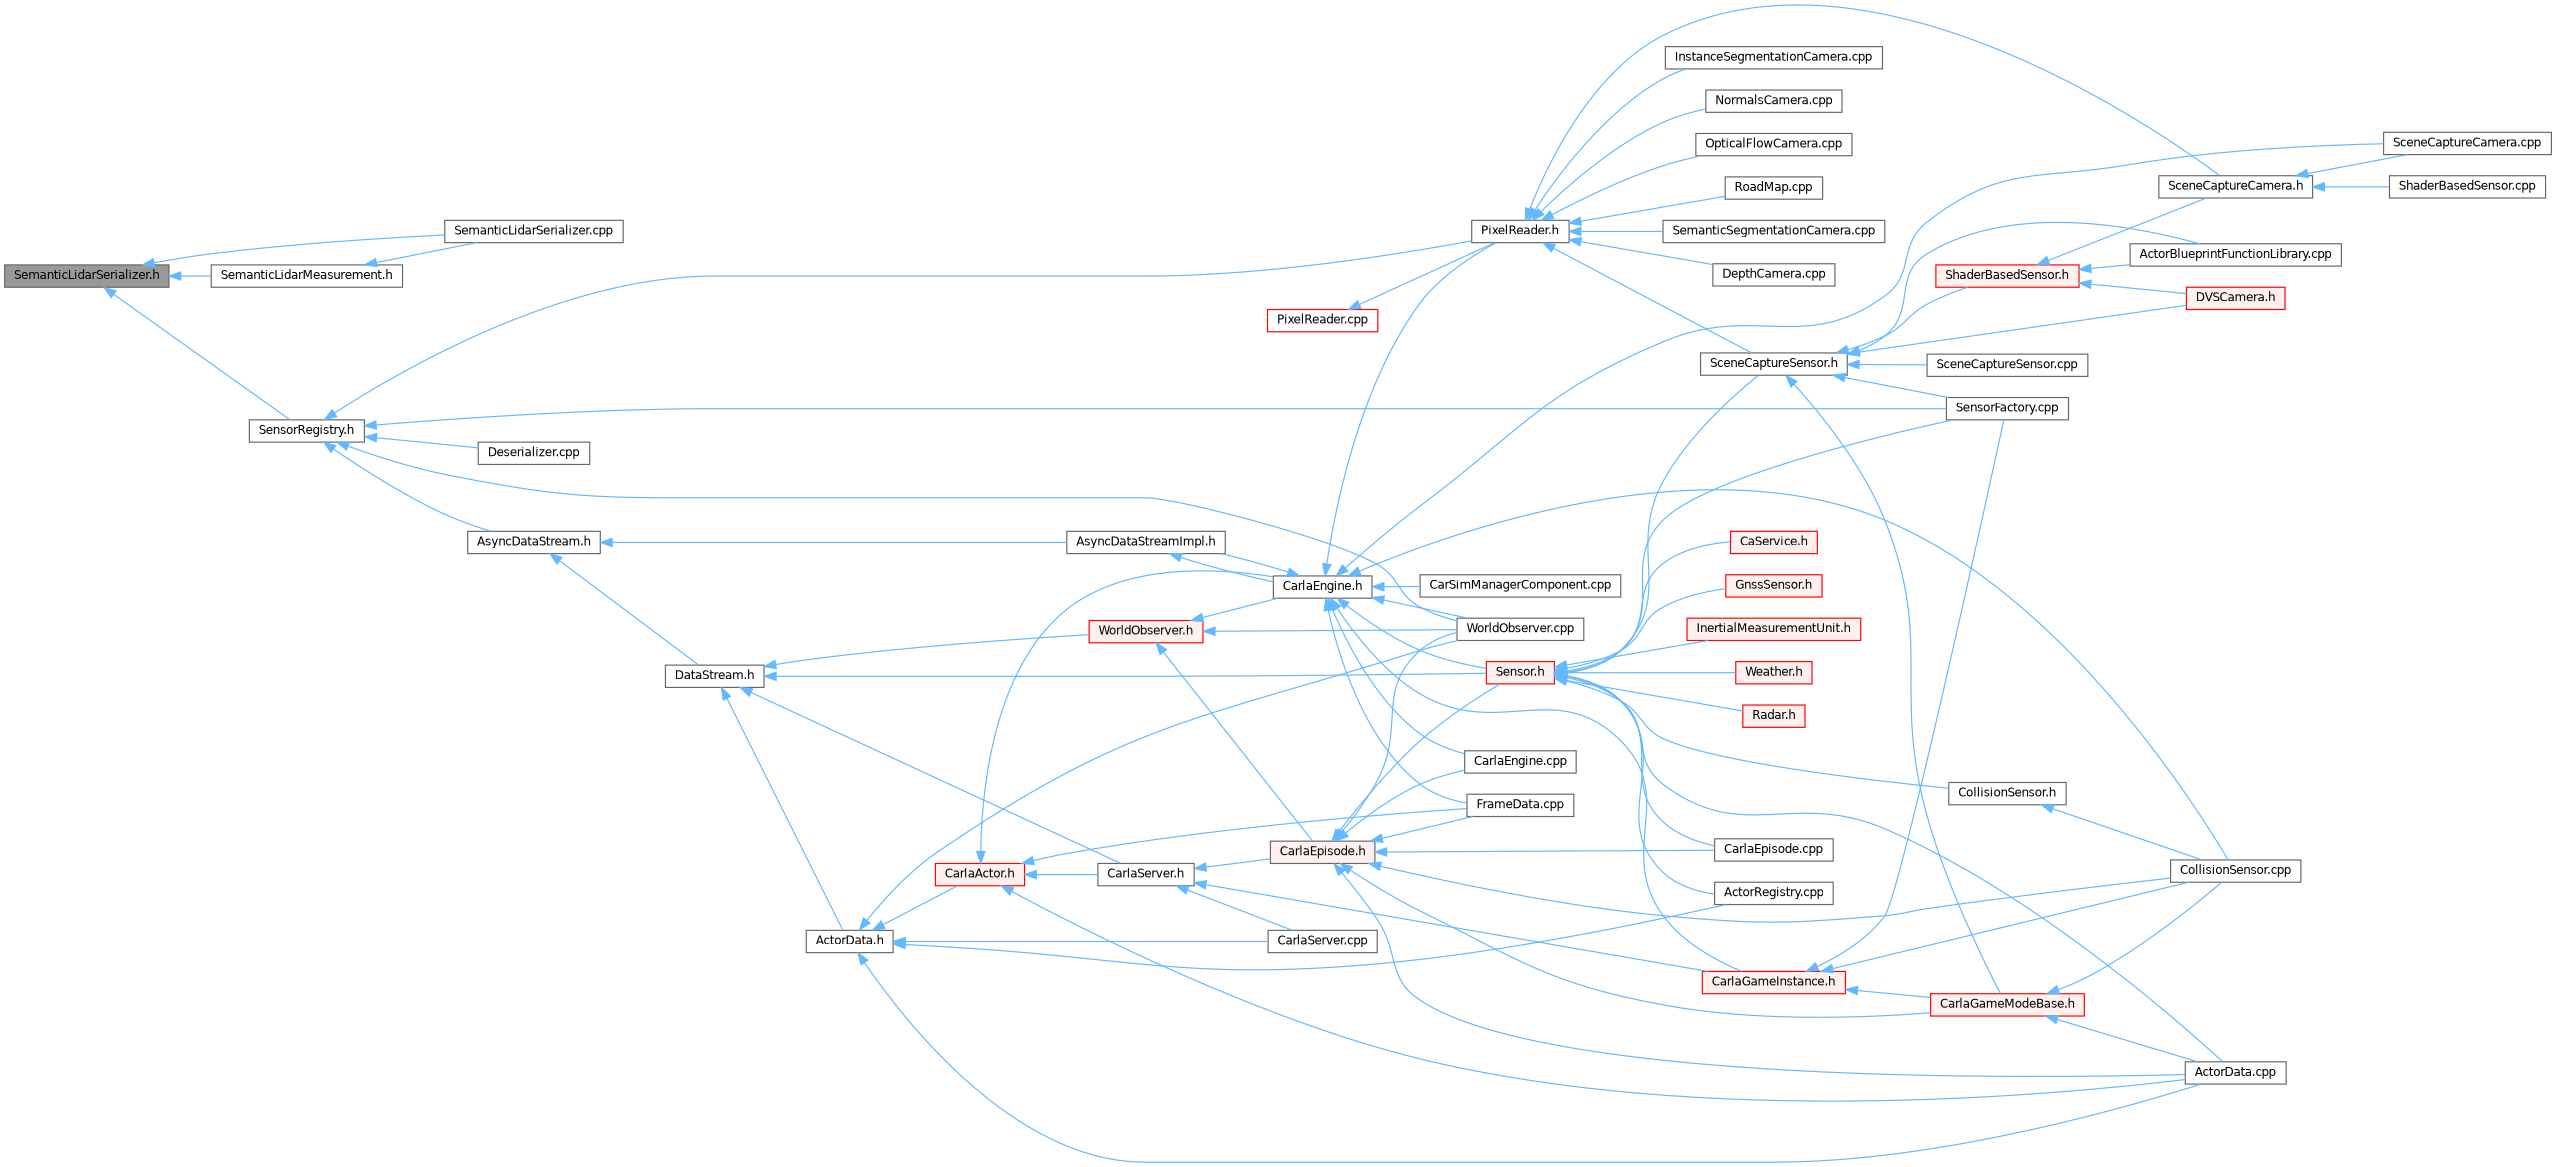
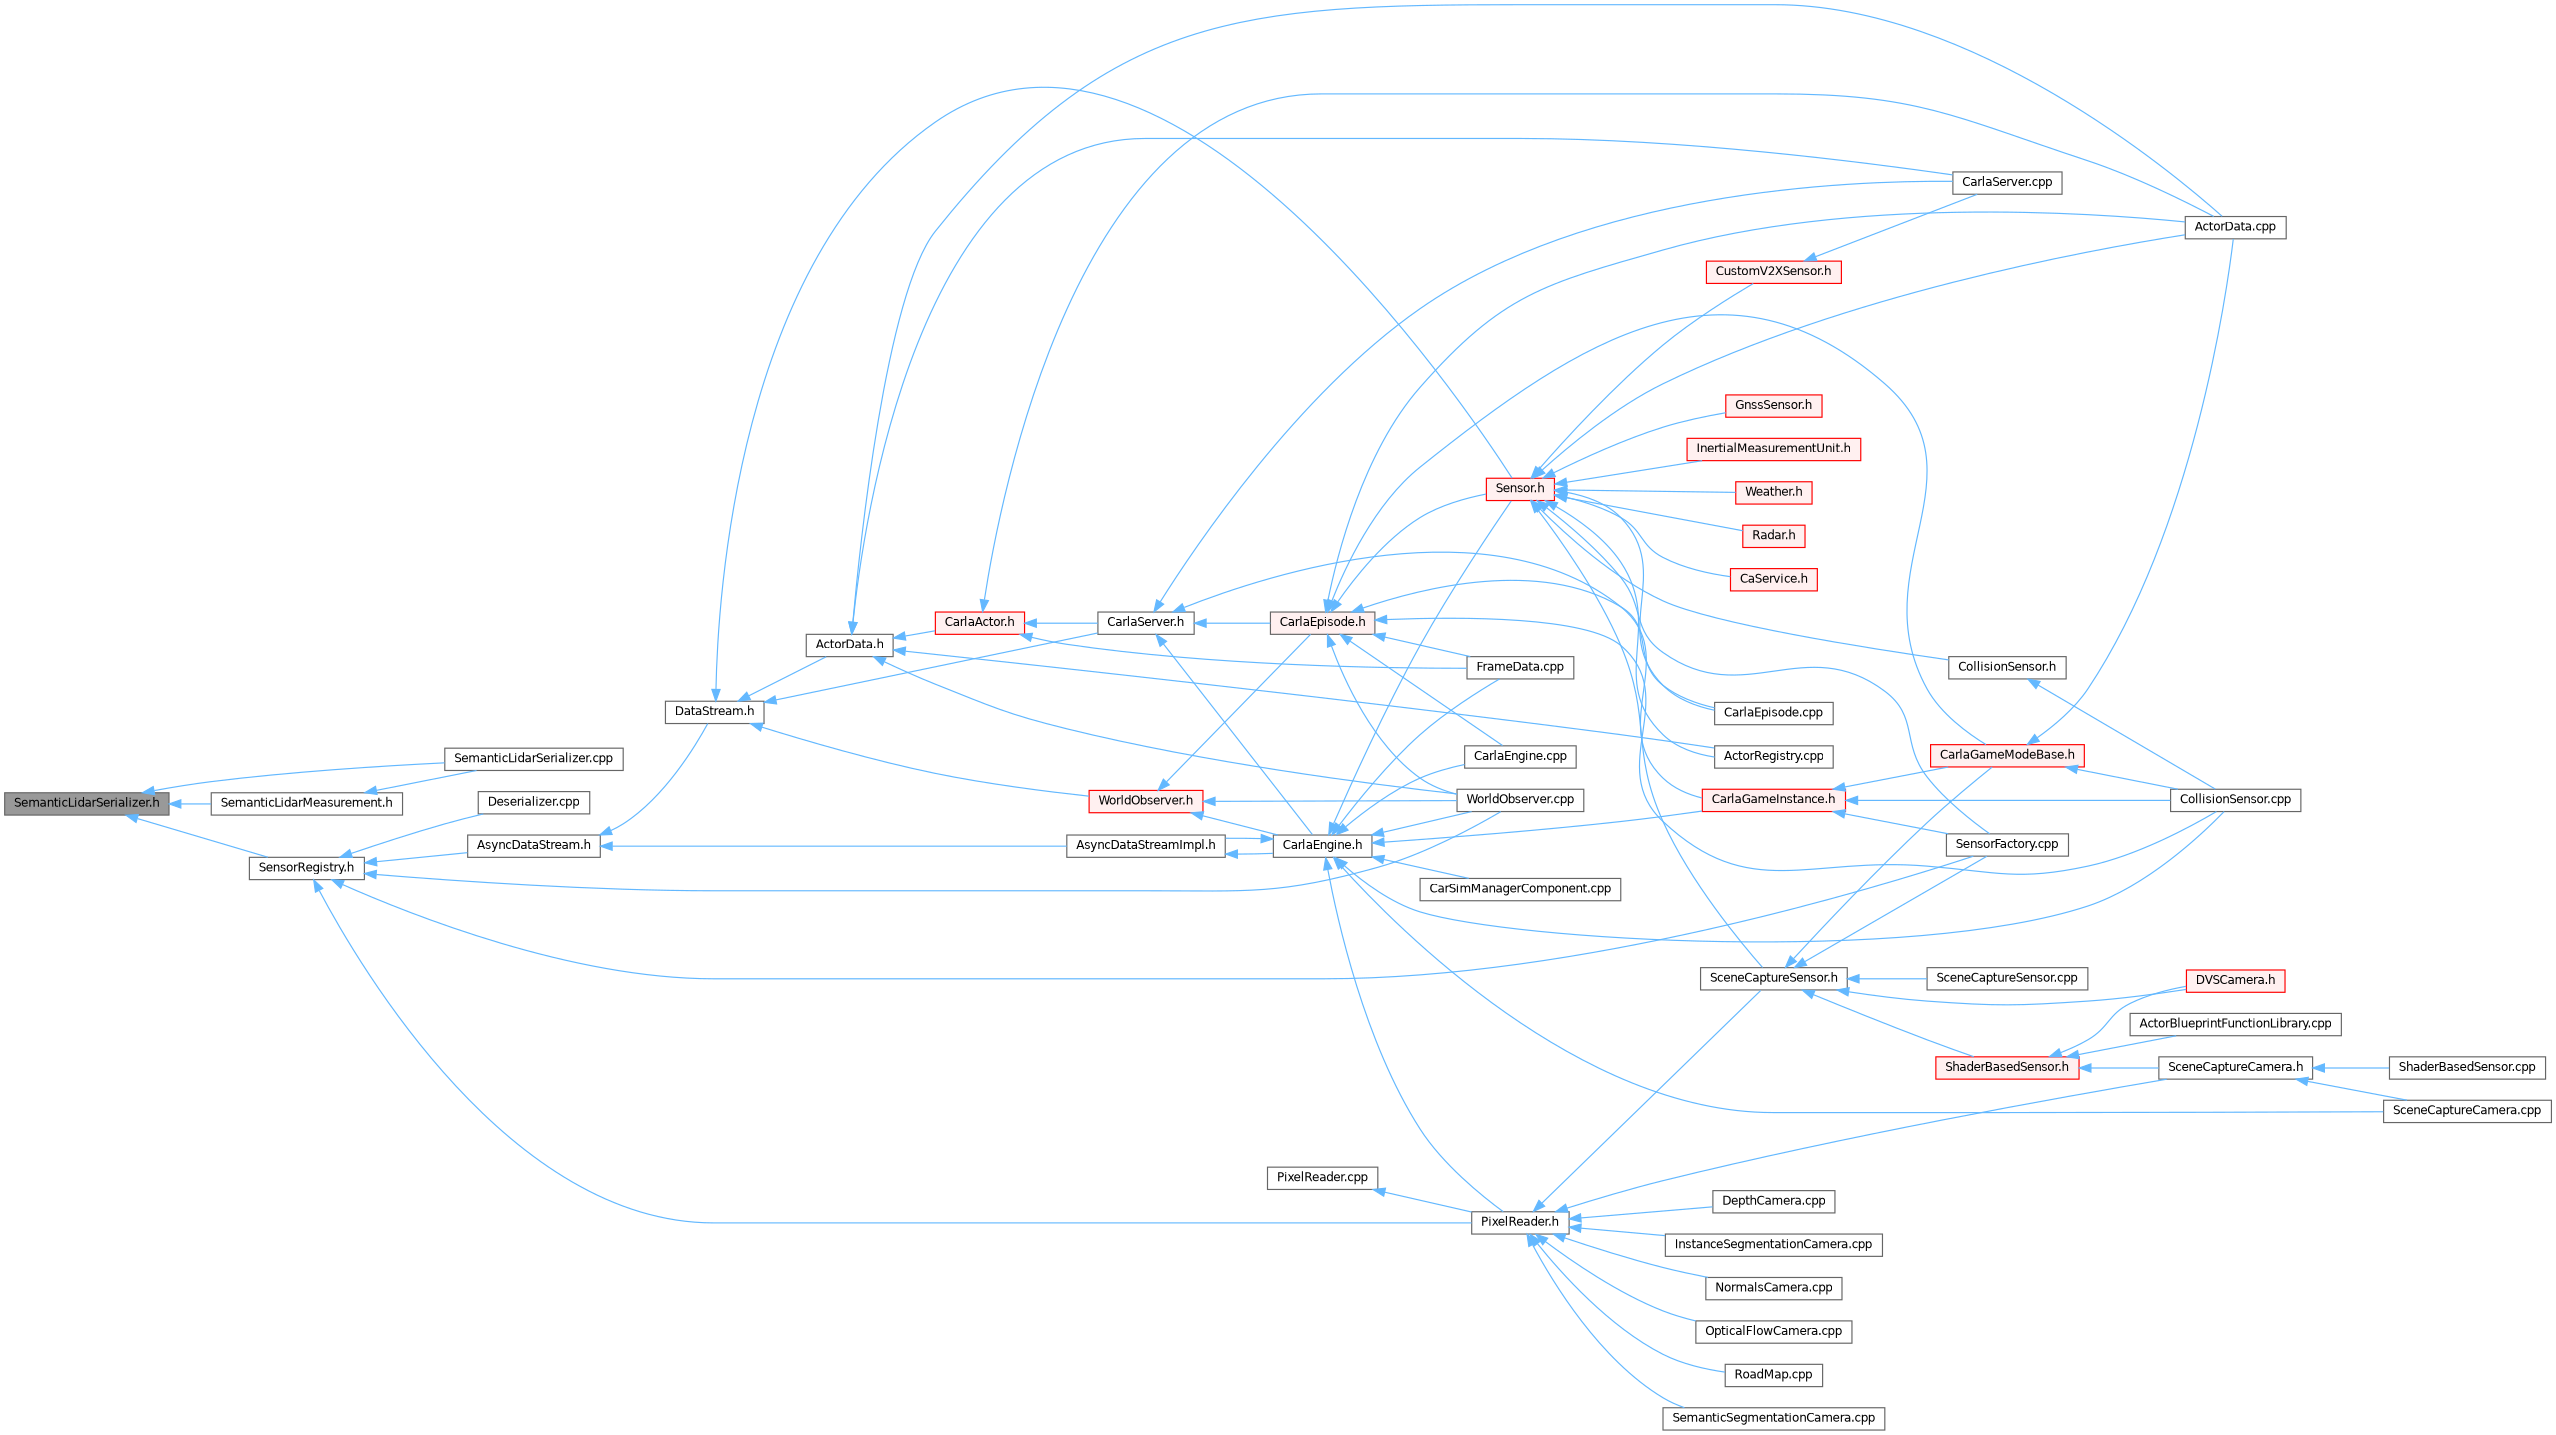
  digraph {
    rankdir=LR
    node [color=grey40 fillcolor=white fontname=Helvetica fontsize=10 shape=box style=filled]
    edge [color=steelblue1 dir=back fontname=Helvetica fontsize=10 labelfontname=Helvetica labelfontsize=10 style=solid]
    n1 [color=gray40 fillcolor=grey60 fontcolor=black height=0.2 label="SemanticLidarSerializer.h" width=0.4]
    n2 [height=0.2 label="SemanticLidarMeasurement.h" width=0.4]
    n3 [height=0.2 label="SemanticLidarSerializer.cpp" width=0.4]
    n4 [height=0.2 label="SensorRegistry.h" width=0.4]
    n5 [height=0.2 label="AsyncDataStream.h" width=0.4]
    n6 [height=0.2 label="SensorFactory.cpp" width=0.4]
    n7 [height=0.2 label="PixelReader.h" width=0.4]
    n8 [height=0.2 label="WorldObserver.cpp" width=0.4]
    n9 [height=0.2 label="Deserializer.cpp" width=0.4]
    n10 [height=0.2 label="AsyncDataStreamImpl.h" width=0.4]
    n11 [height=0.2 label="DataStream.h" width=0.4]
    n12 [height=0.2 label="DepthCamera.cpp" width=0.4]
    n13 [height=0.2 label="InstanceSegmentationCamera.cpp" width=0.4]
    n14 [height=0.2 label="NormalsCamera.cpp" width=0.4]
    n15 [height=0.2 label="OpticalFlowCamera.cpp" width=0.4]
    n16 [height=0.2 label="RoadMap.cpp" width=0.4]
    n17 [height=0.2 label="SceneCaptureCamera.h" width=0.4]
    n18 [height=0.2 label="SceneCaptureSensor.h" width=0.4]
    n19 [height=0.2 label="SemanticSegmentationCamera.cpp" width=0.4]
    n20 [height=0.2 label="CarlaEngine.h" width=0.4]
    n21 [color=red fillcolor="#FFF0F0" height=0.2 label="Sensor.h" width=0.4]
    n22 [height=0.2 label="ActorData.h" width=0.4]
    n23 [height=0.2 label="CarlaServer.h" width=0.4]
    n24 [color=red fillcolor="#FFF0F0" height=0.2 label="WorldObserver.h" width=0.4]
    n25 [height=0.2 label="CarSimManagerComponent.cpp" width=0.4]
    n26 [height=0.2 label="CarlaEngine.cpp" width=0.4]
    n27 [color=red fillcolor="#FFF0F0" height=0.2 label="CarlaGameInstance.h" width=0.4]
    n28 [height=0.2 label="CollisionSensor.cpp" width=0.4]
    n29 [height=0.2 label="FrameData.cpp" width=0.4]
    n30 [height=0.2 label="SceneCaptureCamera.cpp" width=0.4]
    n31 [color=red fillcolor="#FFF0F0" height=0.2 label="CarlaGameModeBase.h" width=0.4]
    n32 [height=0.2 label="ActorData.cpp" width=0.4]
    n33 [height=0.2 label="ActorRegistry.cpp" width=0.4]
    n34 [color=red fillcolor="#FFF0F0" height=0.2 label="CaService.h" width=0.4]
    n35 [height=0.2 label="CarlaEpisode.cpp" width=0.4]
    n36 [height=0.2 label="CollisionSensor.h" width=0.4]
+   n37 [color=red fillcolor="#FFF0F0" height=0.2 label="CustomV2XSensor.h" width=0.4]
    n38 [color=red fillcolor="#FFF0F0" height=0.2 label="GnssSensor.h" width=0.4]
    n39 [color=red fillcolor="#FFF0F0" height=0.2 label="InertialMeasurementUnit.h" width=0.4]
    n40 [color=red fillcolor="#FFF0F0" height=0.2 label="Weather.h" width=0.4]
    n41 [color=red fillcolor="#FFF0F0" height=0.2 label="Radar.h" width=0.4]
-   n42 [color=red height=0.2 label="PixelReader.cpp" width=0.4]
+   n42 [height=0.2 label="PixelReader.cpp" width=0.4]
    n43 [height=0.2 label="ShaderBasedSensor.cpp" width=0.4]
    n44 [height=0.2 label="ActorBlueprintFunctionLibrary.cpp" width=0.4]
    n45 [color=red fillcolor="#FFF0F0" height=0.2 label="DVSCamera.h" width=0.4]
    n46 [height=0.2 label="SceneCaptureSensor.cpp" width=0.4]
    n47 [color=red fillcolor="#FFF0F0" height=0.2 label="ShaderBasedSensor.h" width=0.4]
    n48 [height=0.2 label="CarlaServer.cpp" width=0.4]
    n49 [color=red fillcolor="#FFF0F0" height=0.2 label="CarlaActor.h" width=0.4]
    n50 [fillcolor="#FFF0F0" height=0.2 label="CarlaEpisode.h" width=0.4]
    n1 -> n2
    n1 -> n3
    n1 -> n4
    n2 -> n3
    n4 -> n5
    n4 -> n6
    n4 -> n7
    n4 -> n8
    n4 -> n9
    n5 -> n10
    n5 -> n11
    n7 -> n12
    n7 -> n13
    n7 -> n14
    n7 -> n15
    n7 -> n16
    n7 -> n17
    n7 -> n18
    n7 -> n19
    n10 -> n20
    n11 -> n21
    n11 -> n22
    n11 -> n23
    n11 -> n24
    n17 -> n30
    n17 -> n43
    n18 -> n6
    n18 -> n31
-   n18 -> n44
    n18 -> n45
    n18 -> n46
    n18 -> n47
    n20 -> n7
    n20 -> n8
    n20 -> n10
    n20 -> n21
    n20 -> n25
    n20 -> n26
    n20 -> n27
    n20 -> n28
    n20 -> n29
    n20 -> n30
    n21 -> n6
    n21 -> n18
    n21 -> n32
    n21 -> n33
    n21 -> n34
    n21 -> n35
    n21 -> n36
+   n21 -> n37
    n21 -> n38
    n21 -> n39
    n21 -> n40
    n21 -> n41
    n22 -> n8
    n22 -> n32
    n22 -> n33
    n22 -> n48
    n22 -> n49
-   n49 -> n20
+   n23 -> n20
    n23 -> n27
    n23 -> n48
    n23 -> n50
    n24 -> n8
    n24 -> n20
    n24 -> n50
    n27 -> n6
    n27 -> n28
    n27 -> n31
    n31 -> n28
    n31 -> n32
    n36 -> n28
+   n37 -> n48
    n42 -> n7
    n47 -> n17
    n47 -> n44
    n47 -> n45
    n49 -> n23
    n49 -> n29
    n49 -> n32
    n50 -> n8
    n50 -> n21
    n50 -> n26
    n50 -> n28
    n50 -> n29
    n50 -> n31
    n50 -> n32
    n50 -> n35
  }
